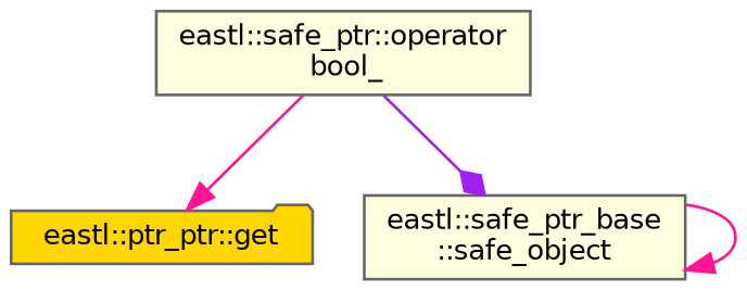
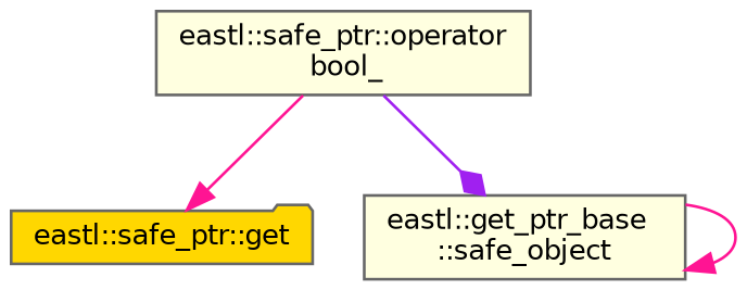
  digraph {
    rankdir=TB
    node [color=grey40 fillcolor=lightyellow fontname=Helvetica fontsize=10 shape=box style=filled]
    edge [arrowhead=normal color=deeppink fontname=Helvetica fontsize=10 labelfontname=Helvetica labelfontsize=10 style=solid]
    n1 [color=gray40 fontcolor=black height=0.2 label="eastl::safe_ptr::operator\l bool_" width=0.4]
-   n2 [fillcolor=gold height=0.2 label="eastl::ptr_ptr::get" shape=folder width=0.4]
-   n3 [height=0.2 label="eastl::safe_ptr_base\l::safe_object" width=0.4]
+   n2 [fillcolor=gold height=0.2 label="eastl::safe_ptr::get" shape=folder width=0.4]
+   n3 [height=0.2 label="eastl::get_ptr_base\l::safe_object" width=0.4]
    n1 -> n2
    n1 -> n3 [arrowhead=diamond color=purple]
    n3 -> n3
  }
